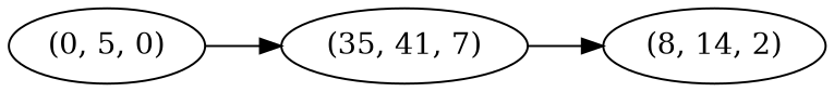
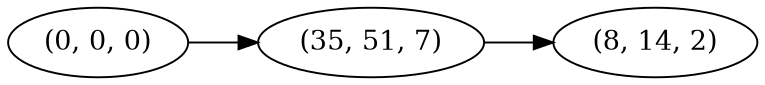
  digraph {
    rankdir=LR
-   "(0, 0, 0)" [label="(0, 5, 0)"]
-   "(35, 51, 7)" [label="(35, 41, 7)"]
+   "(0, 0, 0)"
+   "(35, 51, 7)"
    "(8, 14, 2)"
    "(0, 0, 0)" -> "(35, 51, 7)"
    "(35, 51, 7)" -> "(8, 14, 2)"
  }
